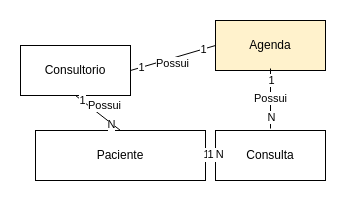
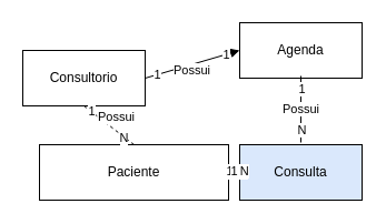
  <mxCell id="0" />
  <mxCell id="1" parent="0" />
- <mxCell id="2" value="Consulta" style="html=1;whiteSpace=wrap;" parent="1" vertex="1"><mxGeometry x="215" y="130" width="110" height="50" as="geometry" /></mxCell>
+ <mxCell id="2" value="Consulta" style="html=1;whiteSpace=wrap;fillColor=#dae8fc;" parent="1" vertex="1"><mxGeometry x="215" y="130" width="110" height="50" as="geometry" /></mxCell>
  <mxCell id="3" value="&lt;div&gt;Paciente&lt;/div&gt;" style="html=1;whiteSpace=wrap;" parent="1" vertex="1"><mxGeometry x="35" y="130" width="170" height="50" as="geometry" /></mxCell>
- <mxCell id="4" value="Agenda" style="html=1;whiteSpace=wrap;fillColor=#fff2cc;" parent="1" vertex="1"><mxGeometry x="215" y="20" width="110" height="50" as="geometry" /></mxCell>
+ <mxCell id="4" value="Agenda" style="html=1;whiteSpace=wrap;" parent="1" vertex="1"><mxGeometry x="215" y="20" width="110" height="50" as="geometry" /></mxCell>
  <mxCell id="5" value="&lt;div&gt;Consultorio&lt;/div&gt;" style="html=1;whiteSpace=wrap;" parent="1" vertex="1"><mxGeometry x="20" y="45" width="110" height="50" as="geometry" /></mxCell>
- <mxCell id="6" value="" style="endArrow=none;html=1;rounded=0;exitX=0.5;exitY=1;exitDx=0;exitDy=0;entryX=0.5;entryY=0;entryDx=0;entryDy=0;" parent="1" source="5" target="3" edge="1"><mxGeometry width="50" height="50" relative="1" as="geometry"><mxPoint x="185" y="110" as="sourcePoint" /><mxPoint x="235" y="60" as="targetPoint" /></mxGeometry></mxCell>
+ <mxCell id="6" value="" style="endArrow=none;html=1;rounded=0;exitX=0.5;exitY=1;exitDx=0;exitDy=0;entryX=0.5;entryY=0;entryDx=0;entryDy=0;dashed=1;" parent="1" source="5" target="3" edge="1"><mxGeometry width="50" height="50" relative="1" as="geometry"><mxPoint x="185" y="110" as="sourcePoint" /><mxPoint x="235" y="60" as="targetPoint" /></mxGeometry></mxCell>
  <mxCell id="7" value="Possui" style="edgeLabel;html=1;align=center;verticalAlign=middle;resizable=0;points=[];" parent="6" vertex="1" connectable="0"><mxGeometry x="0.191" y="2" relative="1" as="geometry"><mxPoint y="-10" as="offset" /></mxGeometry></mxCell>
  <mxCell id="8" value="1" style="edgeLabel;html=1;align=center;verticalAlign=middle;resizable=0;points=[];" parent="6" vertex="1" connectable="0"><mxGeometry x="-0.664" y="1" relative="1" as="geometry"><mxPoint x="-2" y="-1" as="offset" /></mxGeometry></mxCell>
  <mxCell id="9" value="N" style="edgeLabel;html=1;align=center;verticalAlign=middle;resizable=0;points=[];" parent="6" vertex="1" connectable="0"><mxGeometry x="0.567" y="-3" relative="1" as="geometry"><mxPoint x="2" y="-1" as="offset" /></mxGeometry></mxCell>
- <mxCell id="10" value="" style="endArrow=none;html=1;rounded=0;exitX=1;exitY=0.5;exitDx=0;exitDy=0;entryX=0;entryY=0.5;entryDx=0;entryDy=0;" parent="1" source="5" target="4" edge="1"><mxGeometry width="50" height="50" relative="1" as="geometry"><mxPoint x="185" y="110" as="sourcePoint" /><mxPoint x="235" y="60" as="targetPoint" /></mxGeometry></mxCell>
+ <mxCell id="10" value="" style="endArrow=block;html=1;rounded=0;exitX=1;exitY=0.5;exitDx=0;exitDy=0;entryX=0;entryY=0.5;entryDx=0;entryDy=0;" parent="1" source="5" target="4" edge="1"><mxGeometry width="50" height="50" relative="1" as="geometry"><mxPoint x="185" y="110" as="sourcePoint" /><mxPoint x="235" y="60" as="targetPoint" /></mxGeometry></mxCell>
  <mxCell id="11" value="Possui" style="edgeLabel;html=1;align=center;verticalAlign=middle;resizable=0;points=[];" parent="10" vertex="1" connectable="0"><mxGeometry x="-0.129" y="-4" relative="1" as="geometry"><mxPoint x="3" as="offset" /></mxGeometry></mxCell>
  <mxCell id="12" value="1" style="edgeLabel;html=1;align=center;verticalAlign=middle;resizable=0;points=[];" parent="10" vertex="1" connectable="0"><mxGeometry x="-0.706" relative="1" as="geometry"><mxPoint x="-2" as="offset" /></mxGeometry></mxCell>
  <mxCell id="13" value="1" style="edgeLabel;html=1;align=center;verticalAlign=middle;resizable=0;points=[];" parent="10" vertex="1" connectable="0"><mxGeometry x="0.659" y="-1" relative="1" as="geometry"><mxPoint x="2" y="-2" as="offset" /></mxGeometry></mxCell>
  <mxCell id="14" value="Possui" style="endArrow=none;html=1;rounded=0;exitX=0.5;exitY=1;exitDx=0;exitDy=0;" parent="1" edge="1"><mxGeometry width="50" height="50" relative="1" as="geometry"><mxPoint x="270" y="68" as="sourcePoint" /><mxPoint x="270" y="128" as="targetPoint" /></mxGeometry></mxCell>
  <mxCell id="15" value="1" style="edgeLabel;html=1;align=center;verticalAlign=middle;resizable=0;points=[];" parent="14" vertex="1" connectable="0"><mxGeometry x="-0.6" relative="1" as="geometry"><mxPoint y="-1" as="offset" /></mxGeometry></mxCell>
  <mxCell id="16" value="&lt;div&gt;N&lt;/div&gt;" style="edgeLabel;html=1;align=center;verticalAlign=middle;resizable=0;points=[];" parent="14" vertex="1" connectable="0"><mxGeometry x="0.702" y="-4" relative="1" as="geometry"><mxPoint x="4" y="-3" as="offset" /></mxGeometry></mxCell>
  <mxCell id="17" value="" style="endArrow=none;html=1;rounded=0;exitX=1;exitY=0.5;exitDx=0;exitDy=0;entryX=0;entryY=0.5;entryDx=0;entryDy=0;" parent="1" source="3" target="2" edge="1"><mxGeometry width="50" height="50" relative="1" as="geometry"><mxPoint x="185" y="110" as="sourcePoint" /><mxPoint x="235" y="60" as="targetPoint" /></mxGeometry></mxCell>
  <mxCell id="18" value="Faz" style="edgeLabel;html=1;align=center;verticalAlign=middle;resizable=0;points=[];" parent="17" vertex="1" connectable="0"><mxGeometry x="0.025" y="1" relative="1" as="geometry"><mxPoint x="2" as="offset" /></mxGeometry></mxCell>
  <mxCell id="19" value="1, N" style="edgeLabel;html=1;align=center;verticalAlign=middle;resizable=0;points=[];" parent="17" vertex="1" connectable="0"><mxGeometry x="-0.775" y="4" relative="1" as="geometry"><mxPoint x="6" y="2" as="offset" /></mxGeometry></mxCell>
  <mxCell id="20" value="1" style="edgeLabel;html=1;align=center;verticalAlign=middle;resizable=0;points=[];" parent="17" vertex="1" connectable="0"><mxGeometry x="0.738" relative="1" as="geometry"><mxPoint x="-5" y="-2" as="offset" /></mxGeometry></mxCell>
